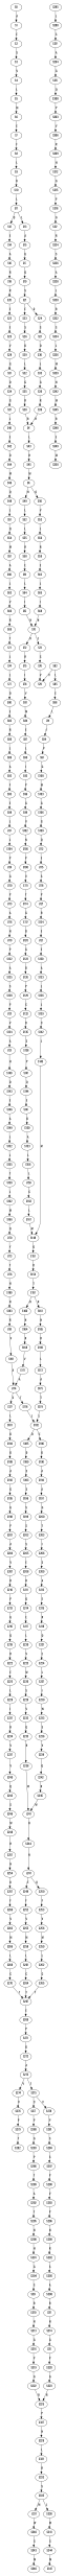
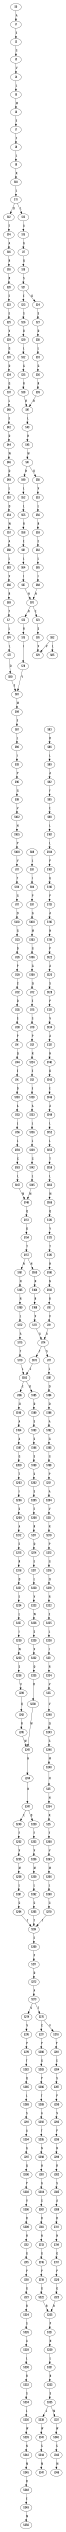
  strict digraph {
    fontname=Oswald
    node [fontname=Oswald]
    edge [fontname=Oswald]
    S0
    S1
    S2
    S3
    S4
    S5
    S6
    S7
    S8
    S9
    S10
    S11
    S12
    S13
    S14
    S15
    S16
    S17
    S18
    S19
    S20
    S21
    S22
    S23
    S24
    S25
    S26
    S27
    S28
    S29
    S30
    S31
    S32
    S33
    S34
    S35
    S36
    S37
    S38
    S39
    S40
    S41
    S42
    S43
    S44
    S45
    S46
    S47
    S48
    S49
    S50
    S51
    S52
    S53
    S54
    S55
    S56
    S57
    S58
    S59
    S60
    S61
    S62
    S63
    S64
    S65
    S66
    S67
    S68
    S69
    S70
    S71
    S72
    S73
    S74
    S75
    S76
    S77
    S78
    S79
    S80
    S81
    S83
    S84
    S82
    S85
    S86
    S87
    S88
    S89
    S90
    S91
    S92
    S93
    S94
    S95
    S96
    S97
    S98
    S99
    S100
    S101
    S102
    S103
    S104
    S105
    S106
    S107
    S108
    S109
    S110
    S111
    S112
    S113
    S114
    S115
    S116
    S117
    S118
    S119
    S120
    S121
    S122
    S123
    S124
    S125
    S126
    S127
    S128
    S129
    S130
    S131
    S132
    S133
    S134
    S135
    S136
    S137
    S138
    S139
    S140
    S141
    S142
    S143
    S144
    S145
    S146
    S147
    S148
    S149
    S150
    S151
    S152
    S153
    S154
    S155
    S156
    S157
    S158
    S159
    S160
    S161
    S162
    S163
    S164
    S165
    S166
    S167
    S168
    S169
    S170
    S171
    S172
    S173
    S174
    S175
    S176
    S177
    S178
    S179
    S180
    S181
    S182
    S183
    S184
    S185
    S186
    S187
    S188
    S189
    S190
    S191
    S192
    S193
    S194
    S195
    S196
    S197
    S198
    S199
    S200
    S201
    S202
    S203
    S204
    S205
    S206
    S207
    S208
    S209
    S210
    S211
    S212
    S213
    S214
    S215
    S216
    S217
    S218
    S219
    S220
    S221
    S222
    S223
    S224
    S225
    S226
    S227
    S228
    S229
    S230
    S231
    S232
    S233
    S234
    S235
    S236
    S237
    S238
    S239
    S240
    S241
    S242
    S243
    S244
    S245
    S246
    S247
    S248
    S249
    S250
    S251
    S252
    S253
    S254
    S255
    S256
    S257
    S258
    S259
    S260
    S261
    S262
    S263
    S264
    S265
    S266
    S267
    S268
    S269
    S270
    S271
    S272
    S273
    S274
    S275
    S276
    S277
    S278
    S279
    S280
    S281
    S282
    S283
    S284
    S285
    S286
    S287
    S288
    S289
    S290
    S291
    S292
    S293
    S294
    S295
    S296
    S297
    S298
    S299
    S300
    S301
    S302
    S303
    S304
    S305
    S306
    S307
    S308
    S309
    S310
    S311
    S312
    S313
    S314
    S315
    S316
    S317
    S318
    S319
    S320
    S321
    S322
    S323
    S324
    S325
    S326
    S327
    S328
    S329
    S330
    S331
    S332
    S333
    S334
    S335
    S336
    S337
    S338
    S339
    S340
    S341
    S342
    S343
    S344
    S345
    S346
    S347
    S348
    S349
    S350
    S0 -> S1 [label=A]
    S1 -> S2 [label=E]
    S2 -> S3 [label=S]
    S3 -> S4 [label=V]
    S4 -> S5 [label=L]
    S5 -> S6 [label=M]
    S6 -> S7 [label=E]
    S7 -> S8 [label=F]
    S8 -> S9 [label=L]
    S9 -> S10 [label=K]
    S10 -> S11 [label=L]
    S11 -> S12 [label=Q]
    S11 -> S13 [label=L]
    S12 -> S14 [label=E]
    S13 -> S15 [label=A]
    S14 -> S16 [label=A]
    S15 -> S17 [label=G]
    S16 -> S18 [label=R]
    S17 -> S19 [label=Q]
    S18 -> S20 [label=R]
    S19 -> S21 [label=S]
    S20 -> S22 [label=E]
    S21 -> S23 [label=E]
    S21 -> S24 [label=D]
    S22 -> S25 [label=E]
    S23 -> S26 [label=S]
    S24 -> S27 [label=S]
    S25 -> S28 [label=V]
    S26 -> S29 [label=D]
    S27 -> S30 [label=D]
    S28 -> S31 [label=G]
    S29 -> S32 [label=L]
    S30 -> S33 [label=L]
    S31 -> S34 [label=D]
    S32 -> S35 [label=G]
    S33 -> S36 [label=G]
    S34 -> S37 [label=G]
    S35 -> S38 [label=R]
    S36 -> S39 [label=R]
    S37 -> S40 [label=L]
    S38 -> S41 [label=R]
    S39 -> S41 [label=R]
    S40 -> S42 [label=E]
    S41 -> S43 [label=L]
    S42 -> S44 [label=D]
    S43 -> S45 [label=H]
    S44 -> S46 [label=W]
    S45 -> S47 [label=W]
    S46 -> S48 [label=Q]
    S47 -> S49 [label=H]
    S47 -> S50 [label=Q]
    S48 -> S51 [label=L]
    S49 -> S52 [label=L]
    S50 -> S53 [label=V]
    S51 -> S54 [label=Q]
    S52 -> S55 [label=L]
    S53 -> S56 [label=L]
    S54 -> S57 [label=W]
    S55 -> S58 [label=R]
    S56 -> S59 [label=R]
    S57 -> S60 [label=A]
    S58 -> S61 [label=E]
    S59 -> S62 [label=E]
    S60 -> S63 [label=L]
    S61 -> S64 [label=L]
    S62 -> S65 [label=L]
    S63 -> S66 [label=V]
    S64 -> S67 [label=I]
    S65 -> S68 [label=I]
    S66 -> S69 [label=R]
    S67 -> S70 [label=N]
    S68 -> S70 [label=N]
    S69 -> S71 [label=T]
    S70 -> S72 [label=K]
    S70 -> S73 [label=E]
    S71 -> S74 [label=L]
    S72 -> S75 [label=R]
    S73 -> S76 [label=S]
    S74 -> S77 [label=L]
    S75 -> S78 [label=I]
    S76 -> S79 [label=V]
    S77 -> S80 [label=D]
    S78 -> S81 [label=V]
-   S80 -> S83 [label=E]
+   S80 -> S81 [label=E]
    S81 -> S84 [label=M]
    S83 -> S86 [label=R]
    S84 -> S87 [label=E]
    S82 -> S79 [label=V]
    S82 -> S85 [label=L]
-   S85 -> S88 [label=E]
    S86 -> S89 [label=L]
    S87 -> S90 [label=L]
    S88 -> S91 [label=L]
    S89 -> S92 [label=A]
    S90 -> S93 [label=I]
    S91 -> S94 [label=I]
    S92 -> S95 [label=F]
    S93 -> S96 [label=P]
    S94 -> S97 [label=P]
    S95 -> S98 [label=E]
    S96 -> S99 [label=G]
    S97 -> S100 [label=G]
    S98 -> S101 [label=L]
    S99 -> S102 [label=V]
    S100 -> S103 [label=M]
    S101 -> S104 [label=L]
    S102 -> S105 [label=N]
    S103 -> S106 [label=G]
    S104 -> S107 [label=P]
    S105 -> S108 [label=P]
    S106 -> S109 [label=G]
    S107 -> S110 [label=G]
    S108 -> S111 [label=V]
    S109 -> S112 [label=Q]
    S110 -> S113 [label=P]
    S111 -> S114 [label=T]
    S112 -> S115 [label=E]
    S113 -> S116 [label=A]
    S114 -> S117 [label=G]
    S115 -> S118 [label=S]
    S116 -> S119 [label=N]
    S117 -> S120 [label=D]
    S118 -> S121 [label=P]
    S119 -> S122 [label=P]
    S120 -> S123 [label=G]
    S121 -> S124 [label=R]
    S122 -> S125 [label=A]
    S123 -> S126 [label=D]
    S124 -> S127 [label=E]
    S125 -> S128 [label=S]
    S126 -> S129 [label=P]
    S127 -> S130 [label=E]
    S128 -> S131 [label=P]
    S129 -> S132 [label=C]
    S130 -> S133 [label=A]
    S131 -> S134 [label=V]
    S132 -> S135 [label=D]
    S133 -> S136 [label=L]
    S134 -> S137 [label=A]
    S135 -> S138 [label=S]
    S136 -> S139 [label=L]
    S137 -> S140 [label=H]
    S138 -> S141 [label=P]
    S139 -> S142 [label=C]
    S140 -> S143 [label=D]
    S141 -> S144 [label=Q]
    S142 -> S145 [label=L]
    S143 -> S146 [label=E]
    S144 -> S147 [label=E]
    S145 -> S148 [label=M]
    S146 -> S149 [label=A]
    S147 -> S150 [label=D]
    S148 -> S151 [label=Q]
    S149 -> S152 [label=L]
    S150 -> S153 [label=A]
    S151 -> S154 [label=D]
    S152 -> S155 [label=L]
    S153 -> S156 [label=L]
    S154 -> S157 [label=T]
    S155 -> S158 [label=T]
    S156 -> S159 [label=L]
    S157 -> S160 [label=H]
    S157 -> S161 [label=N]
    S158 -> S162 [label=L]
    S159 -> S163 [label=C]
    S160 -> S164 [label=N]
    S161 -> S165 [label=N]
    S162 -> S166 [label=M]
    S163 -> S167 [label=L]
    S164 -> S168 [label=R]
    S165 -> S169 [label=R]
    S166 -> S170 [label=Q]
    S167 -> S148 [label=M]
    S168 -> S171 [label=V]
    S169 -> S172 [label=L]
    S170 -> S173 [label=Y]
    S171 -> S174 [label=A]
    S172 -> S175 [label=A]
    S173 -> S176 [label=T]
    S174 -> S177 [label=S]
    S174 -> S178 [label=T]
    S175 -> S179 [label=T]
    S176 -> S180 [label=H]
    S177 -> S181 [label=L]
    S178 -> S182 [label=L]
    S179 -> S182 [label=L]
    S180 -> S183 [label=N]
    S181 -> S184 [label=D]
    S182 -> S185 [label=D]
    S182 -> S186 [label=E]
    S183 -> S187 [label=R]
    S184 -> S188 [label=D]
    S185 -> S189 [label=D]
    S186 -> S190 [label=D]
    S187 -> S191 [label=V]
    S188 -> S192 [label=A]
    S189 -> S193 [label=S]
    S190 -> S194 [label=A]
    S191 -> S174 [label=A]
    S192 -> S195 [label=G]
    S193 -> S196 [label=S]
    S194 -> S197 [label=A]
    S195 -> S198 [label=G]
    S196 -> S199 [label=S]
    S197 -> S200 [label=G]
    S198 -> S201 [label=P]
    S199 -> S202 [label=S]
    S200 -> S203 [label=T]
    S201 -> S204 [label=A]
    S202 -> S205 [label=S]
    S203 -> S206 [label=I]
    S204 -> S207 [label=V]
    S205 -> S208 [label=E]
    S206 -> S209 [label=S]
    S207 -> S210 [label=R]
    S208 -> S211 [label=R]
    S209 -> S212 [label=A]
    S210 -> S213 [label=P]
    S211 -> S214 [label=Q]
    S212 -> S215 [label=E]
    S213 -> S216 [label=G]
    S214 -> S217 [label=E]
    S215 -> S218 [label=R]
    S216 -> S219 [label=Q]
    S217 -> S220 [label=L]
    S218 -> S221 [label=Q]
    S219 -> S222 [label=R]
    S220 -> S223 [label=V]
    S221 -> S224 [label=E]
    S222 -> S225 [label=E]
    S223 -> S226 [label=W]
    S224 -> S227 [label=L]
    S225 -> S228 [label=L]
    S226 -> S229 [label=S]
    S227 -> S230 [label=I]
    S228 -> S231 [label=I]
    S229 -> S232 [label=V]
    S230 -> S233 [label=W]
    S231 -> S234 [label=R]
    S232 -> S235 [label=Q]
    S233 -> S236 [label=S]
    S234 -> S237 [label=V]
    S235 -> S238 [label=R]
    S236 -> S239 [label=V]
    S237 -> S240 [label=V]
    S238 -> S241 [label=W]
    S239 -> S242 [label=Q]
    S240 -> S243 [label=Q]
    S241 -> S244 [label=H]
    S242 -> S245 [label=R]
    S243 -> S246 [label=S]
    S244 -> S247 [label=N]
    S245 -> S241 [label=W]
    S246 -> S248 [label=W]
    S247 -> S249 [label=E]
    S247 -> S250 [label=Q]
    S248 -> S251 [label=H]
    S249 -> S252 [label=F]
    S250 -> S253 [label=F]
    S251 -> S254 [label=N]
    S252 -> S255 [label=V]
    S253 -> S256 [label=V]
    S254 -> S257 [label=K]
    S255 -> S258 [label=M]
    S256 -> S259 [label=M]
    S257 -> S260 [label=F]
    S258 -> S261 [label=L]
    S259 -> S262 [label=L]
    S260 -> S263 [label=V]
    S261 -> S264 [label=C]
    S262 -> S265 [label=C]
    S263 -> S266 [label=M]
    S264 -> S267 [label=T]
    S265 -> S267 [label=T]
    S266 -> S268 [label=L]
    S267 -> S269 [label=E]
    S268 -> S270 [label=C]
    S269 -> S271 [label=P]
    S270 -> S267 [label=T]
    S271 -> S272 [label=D]
    S272 -> S273 [label=A]
    S273 -> S274 [label=V]
    S273 -> S275 [label=T]
    S274 -> S276 [label=V]
    S275 -> S277 [label=C]
    S275 -> S278 [label=V]
    S276 -> S279 [label=P]
    S277 -> S280 [label=P]
    S278 -> S281 [label=P]
    S279 -> S282 [label=T]
    S280 -> S283 [label=G]
    S281 -> S284 [label=S]
+   S282 -> S285 [label=Q]
    S283 -> S286 [label=P]
    S284 -> S287 [label=S]
    S285 -> S288 [label=L]
    S286 -> S289 [label=T]
    S287 -> S290 [label=P]
    S288 -> S291 [label=S]
    S289 -> S292 [label=A]
    S290 -> S293 [label=V]
    S291 -> S294 [label=A]
    S292 -> S295 [label=T]
    S293 -> S296 [label=P]
    S294 -> S297 [label=G]
    S295 -> S298 [label=N]
    S296 -> S299 [label=N]
    S297 -> S300 [label=Q]
    S298 -> S301 [label=H]
    S299 -> S302 [label=R]
    S300 -> S303 [label=P]
    S301 -> S304 [label=G]
    S302 -> S305 [label=S]
    S303 -> S306 [label=V]
    S304 -> S307 [label=S]
    S305 -> S308 [label=A]
    S306 -> S309 [label=R]
    S307 -> S310 [label=R]
    S308 -> S311 [label=R]
    S309 -> S312 [label=H]
    S310 -> S313 [label=N]
    S311 -> S314 [label=N]
    S312 -> S315 [label=G]
    S313 -> S316 [label=G]
    S314 -> S317 [label=G]
    S315 -> S318 [label=P]
    S316 -> S319 [label=P]
    S317 -> S320 [label=P]
    S318 -> S321 [label=G]
    S319 -> S322 [label=G]
    S320 -> S323 [label=G]
    S321 -> S324 [label=R]
    S322 -> S325 [label=R]
    S323 -> S325 [label=R]
    S324 -> S326 [label=S]
    S325 -> S327 [label=P]
    S326 -> S328 [label=A]
    S327 -> S329 [label=N]
    S328 -> S330 [label=L]
    S329 -> S331 [label=L]
    S330 -> S332 [label=R]
    S331 -> S333 [label=R]
    S332 -> S334 [label=S]
    S333 -> S335 [label=S]
    S334 -> S336 [label=L]
    S335 -> S337 [label=M]
    S335 -> S338 [label=L]
    S336 -> S339 [label=W]
    S337 -> S340 [label=W]
    S338 -> S341 [label=W]
    S339 -> S342 [label=N]
    S340 -> S343 [label=S]
    S341 -> S344 [label=S]
    S342 -> S345 [label=M]
    S343 -> S346 [label=M]
    S344 -> S347 [label=M]
    S345 -> S348 [label=R]
    S348 -> S349 [label=E]
    S349 -> S350 [label=M]
  }
